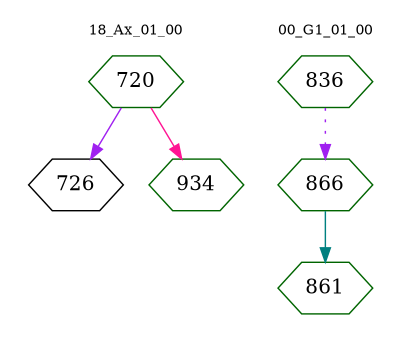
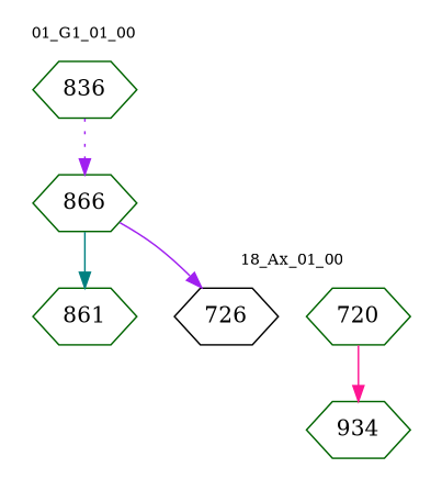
  digraph {
    node [color=darkgreen shape=hexagon]
    edge [color=purple style=solid]
    n1 [label=720]
    n2 [color=black label=726]
    n3 [label=934]
    n4 [label=836]
    n5 [label=861]
    n6 [label=866]
    subgraph cluster_1 {
      color=white
      fontsize=10
      label="18_Ax_01_00"
      n1
      n2
      n3
    }
    subgraph cluster_2 {
      color=white
      fontsize=10
-     label="00_G1_01_00"
+     label="01_G1_01_00"
      n4
      n5
      n6
    }
-   n1 -> n2
+   n6 -> n2
    n1 -> n3 [color=deeppink]
    n4 -> n6 [style=dotted]
    n6 -> n5 [color=teal]
  }
